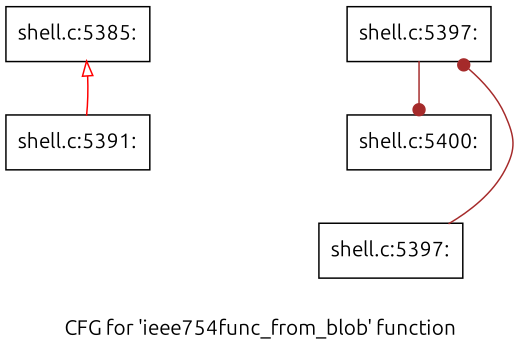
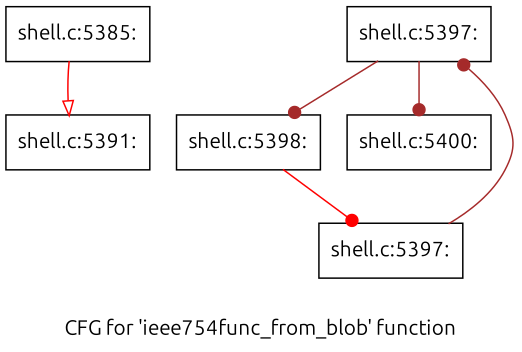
  digraph {
    fontname=Ubuntu
    label="CFG for 'ieee754func_from_blob' function"
    node [fontname=Ubuntu shape=record]
    edge [arrowhead=dot color=brown fontname=Ubuntu]
    n1 [label="{shell.c:5385:}"]
    n2 [label="{shell.c:5391:}"]
    n3 [label="{shell.c:5397:}"]
+   n4 [label="{shell.c:5398:}"]
    n5 [label="{shell.c:5400:}"]
    n6 [label="{shell.c:5397:}"]
-   n2 -> n1 [arrowhead=onormal color=red]
+   n1 -> n2 [arrowhead=onormal color=red]
+   n3 -> n4
    n3 -> n5
+   n4 -> n6 [color=red]
    n6 -> n3
  }
